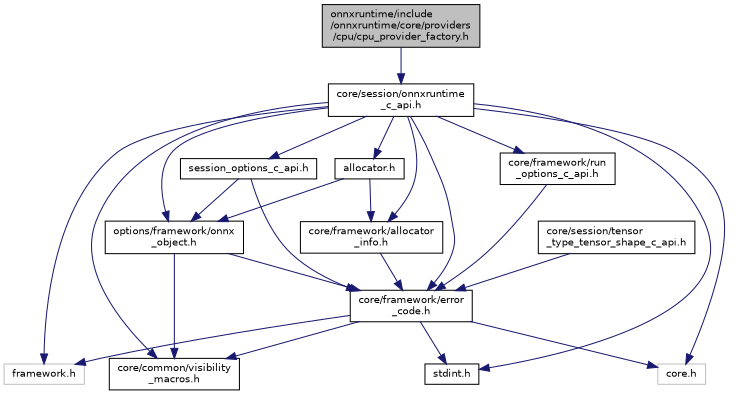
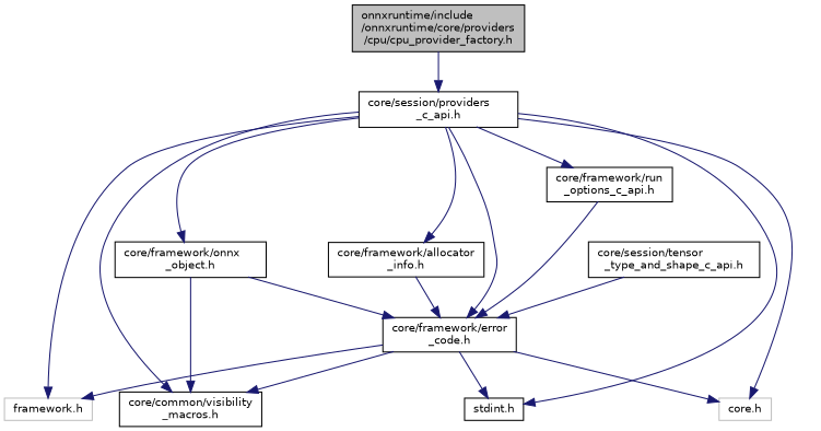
  digraph {
    node [color=black fillcolor=white fontname=Helvetica fontsize=10 shape=record style=filled]
    edge [color=midnightblue fontname=Helvetica fontsize=10 labelfontname=Helvetica labelfontsize=10 style=solid]
    n1 [fillcolor=grey75 fontcolor=black height=0.2 label="onnxruntime/include\l/onnxruntime/core/providers\l/cpu/cpu_provider_factory.h" width=0.4]
-   n2 [height=0.2 label="core/session/onnxruntime\l_c_api.h" width=0.4]
+   n2 [height=0.2 label="core/session/providers\l_c_api.h" width=0.4]
    n3 [color=grey75 height=0.2 label="framework.h" width=0.4]
    n4 [height=0.2 label="stdint.h" width=0.4]
    n5 [color=grey75 height=0.2 label="core.h" width=0.4]
    n6 [height=0.2 label="core/common/visibility\l_macros.h" width=0.4]
    n7 [height=0.2 label="core/framework/error\l_code.h" width=0.4]
-   n8 [height=0.2 label="options/framework/onnx\l_object.h" width=0.4]
+   n8 [height=0.2 label="core/framework/onnx\l_object.h" width=0.4]
    n9 [height=0.2 label="core/framework/run\l_options_c_api.h" width=0.4]
-   n10 [height=0.2 label="allocator.h" width=0.4]
-   n11 [height=0.2 label="session_options_c_api.h" width=0.4]
    n12 [height=0.2 label="core/framework/allocator\l_info.h" width=0.4]
-   n13 [height=0.2 label="core/session/tensor\l_type_tensor_shape_c_api.h" width=0.4]
+   n13 [height=0.2 label="core/session/tensor\l_type_and_shape_c_api.h" width=0.4]
    n1 -> n2
    n2 -> n3
    n2 -> n4
    n2 -> n5
    n2 -> n6
    n2 -> n7
    n2 -> n8
    n2 -> n9
-   n2 -> n10
-   n2 -> n11
    n2 -> n12
    n7 -> n3
    n7 -> n4
    n7 -> n5
    n7 -> n6
    n8 -> n6
    n8 -> n7
    n9 -> n7
-   n10 -> n8
-   n10 -> n12
-   n11 -> n7
-   n11 -> n8
    n12 -> n7
    n13 -> n7
  }
